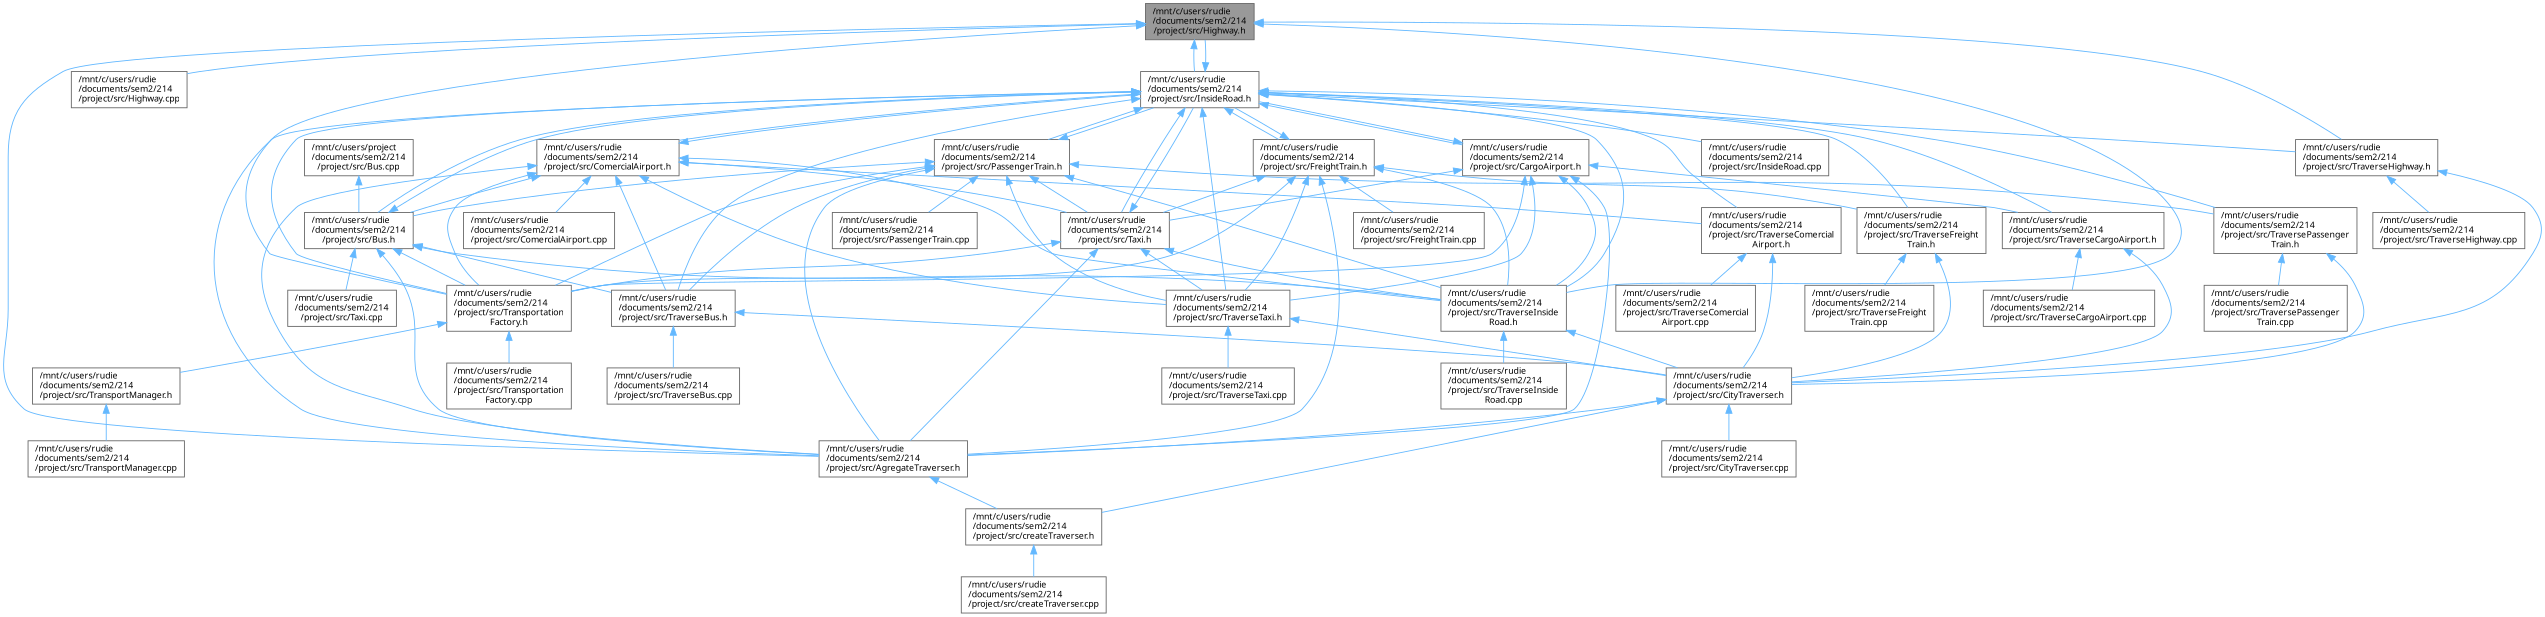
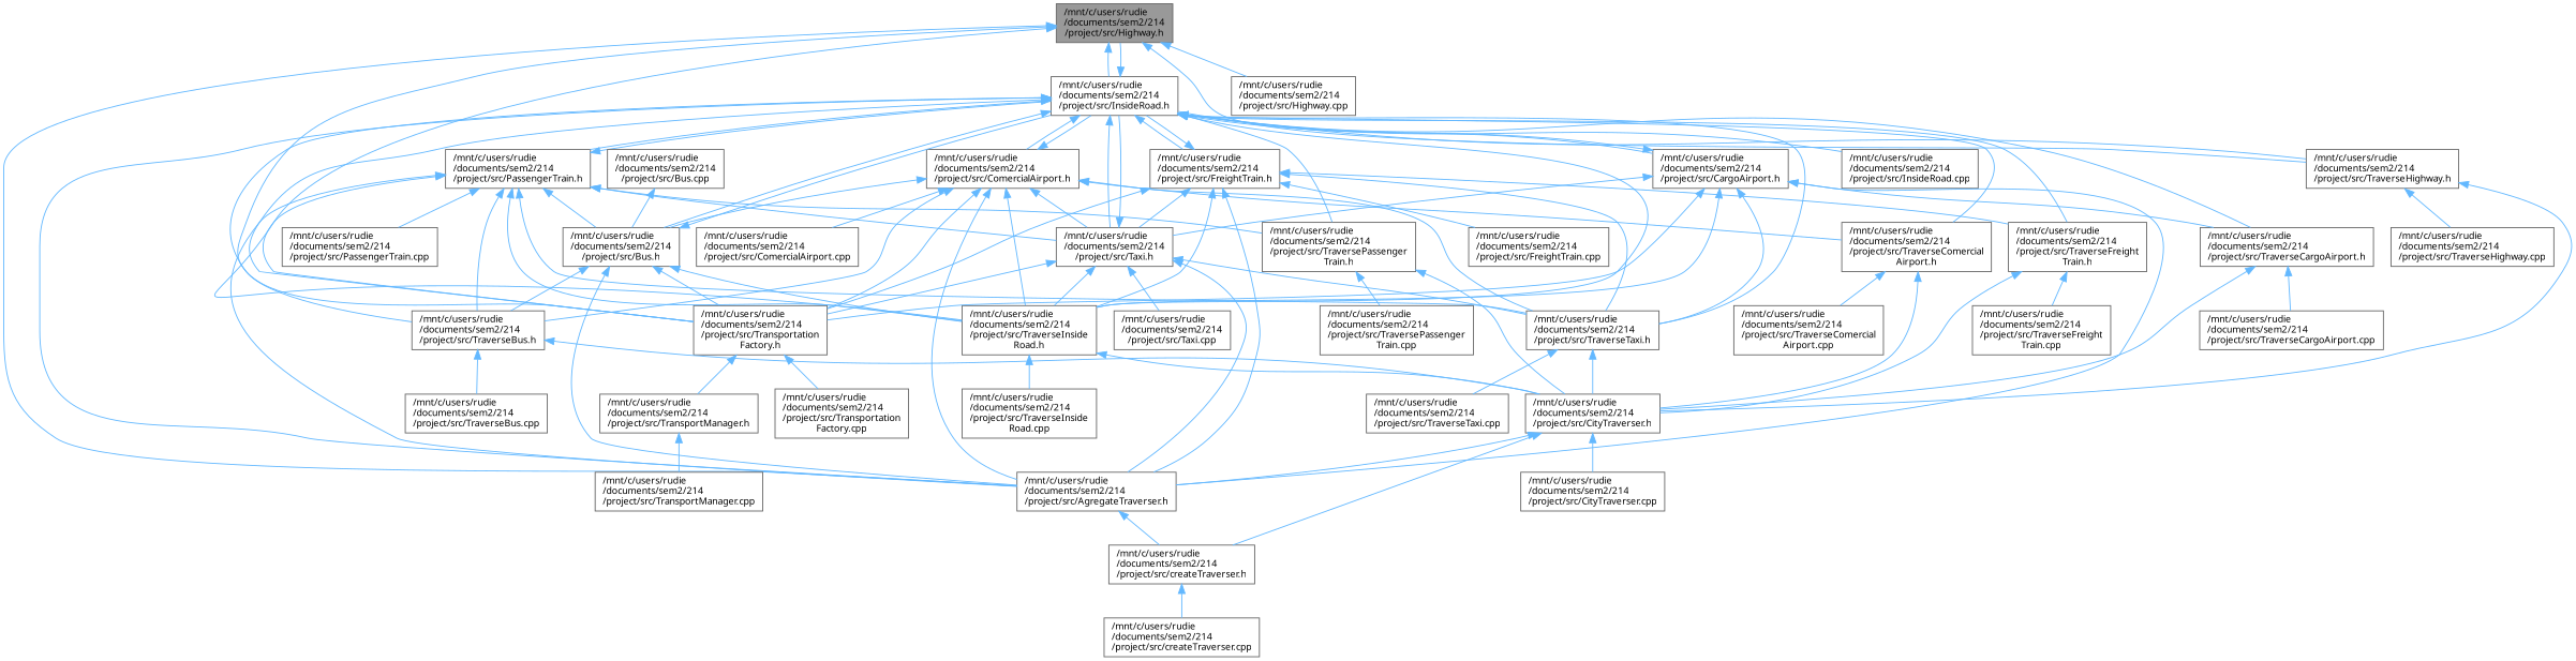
  digraph {
    fontname="Noto Sans"
    node [color=grey40 fillcolor=white fontname="Noto Sans" fontsize=10 shape=box style=filled]
    edge [color=steelblue1 dir=back fontname="Noto Sans" fontsize=10 labelfontname=Helvetica labelfontsize=10 style=solid]
    n1 [color=gray40 fillcolor=grey60 fontcolor=black height=0.2 label="/mnt/c/users/rudie\l/documents/sem2/214\l/project/src/Highway.h" width=0.4]
    n2 [height=0.2 label="/mnt/c/users/rudie\l/documents/sem2/214\l/project/src/AgregateTraverser.h" width=0.4]
    n3 [height=0.2 label="/mnt/c/users/rudie\l/documents/sem2/214\l/project/src/Highway.cpp" width=0.4]
    n4 [height=0.2 label="/mnt/c/users/rudie\l/documents/sem2/214\l/project/src/InsideRoad.h" width=0.4]
    n5 [height=0.2 label="/mnt/c/users/rudie\l/documents/sem2/214\l/project/src/Transportation\lFactory.h" width=0.4]
    n6 [height=0.2 label="/mnt/c/users/rudie\l/documents/sem2/214\l/project/src/TraverseInside\lRoad.h" width=0.4]
    n7 [height=0.2 label="/mnt/c/users/rudie\l/documents/sem2/214\l/project/src/TraverseHighway.h" width=0.4]
    n8 [height=0.2 label="/mnt/c/users/rudie\l/documents/sem2/214\l/project/src/createTraverser.h" width=0.4]
    n9 [height=0.2 label="/mnt/c/users/rudie\l/documents/sem2/214\l/project/src/Bus.h" width=0.4]
    n10 [height=0.2 label="/mnt/c/users/rudie\l/documents/sem2/214\l/project/src/TraverseBus.h" width=0.4]
    n11 [height=0.2 label="/mnt/c/users/rudie\l/documents/sem2/214\l/project/src/CargoAirport.h" width=0.4]
    n12 [height=0.2 label="/mnt/c/users/rudie\l/documents/sem2/214\l/project/src/Taxi.h" width=0.4]
    n13 [height=0.2 label="/mnt/c/users/rudie\l/documents/sem2/214\l/project/src/TraverseTaxi.h" width=0.4]
    n14 [height=0.2 label="/mnt/c/users/rudie\l/documents/sem2/214\l/project/src/TraverseCargoAirport.h" width=0.4]
    n15 [height=0.2 label="/mnt/c/users/rudie\l/documents/sem2/214\l/project/src/ComercialAirport.h" width=0.4]
    n16 [height=0.2 label="/mnt/c/users/rudie\l/documents/sem2/214\l/project/src/TraverseComercial\lAirport.h" width=0.4]
    n17 [height=0.2 label="/mnt/c/users/rudie\l/documents/sem2/214\l/project/src/FreightTrain.h" width=0.4]
    n18 [height=0.2 label="/mnt/c/users/rudie\l/documents/sem2/214\l/project/src/TraverseFreight\lTrain.h" width=0.4]
    n19 [height=0.2 label="/mnt/c/users/rudie\l/documents/sem2/214\l/project/src/InsideRoad.cpp" width=0.4]
    n20 [height=0.2 label="/mnt/c/users/rudie\l/documents/sem2/214\l/project/src/PassengerTrain.h" width=0.4]
    n21 [height=0.2 label="/mnt/c/users/rudie\l/documents/sem2/214\l/project/src/TraversePassenger\lTrain.h" width=0.4]
    n22 [height=0.2 label="/mnt/c/users/rudie\l/documents/sem2/214\l/project/src/TransportManager.h" width=0.4]
    n23 [height=0.2 label="/mnt/c/users/rudie\l/documents/sem2/214\l/project/src/Transportation\lFactory.cpp" width=0.4]
    n24 [height=0.2 label="/mnt/c/users/rudie\l/documents/sem2/214\l/project/src/CityTraverser.h" width=0.4]
    n25 [height=0.2 label="/mnt/c/users/rudie\l/documents/sem2/214\l/project/src/TraverseInside\lRoad.cpp" width=0.4]
    n26 [height=0.2 label="/mnt/c/users/rudie\l/documents/sem2/214\l/project/src/TraverseHighway.cpp" width=0.4]
    n27 [height=0.2 label="/mnt/c/users/rudie\l/documents/sem2/214\l/project/src/createTraverser.cpp" width=0.4]
    n28 [height=0.2 label="/mnt/c/users/rudie\l/documents/sem2/214\l/project/src/TraverseBus.cpp" width=0.4]
    n29 [height=0.2 label="/mnt/c/users/rudie\l/documents/sem2/214\l/project/src/Taxi.cpp" width=0.4]
    n30 [height=0.2 label="/mnt/c/users/rudie\l/documents/sem2/214\l/project/src/TraverseTaxi.cpp" width=0.4]
    n31 [height=0.2 label="/mnt/c/users/rudie\l/documents/sem2/214\l/project/src/TraverseCargoAirport.cpp" width=0.4]
    n32 [height=0.2 label="/mnt/c/users/rudie\l/documents/sem2/214\l/project/src/ComercialAirport.cpp" width=0.4]
    n33 [height=0.2 label="/mnt/c/users/rudie\l/documents/sem2/214\l/project/src/TraverseComercial\lAirport.cpp" width=0.4]
    n34 [height=0.2 label="/mnt/c/users/rudie\l/documents/sem2/214\l/project/src/FreightTrain.cpp" width=0.4]
    n35 [height=0.2 label="/mnt/c/users/rudie\l/documents/sem2/214\l/project/src/TraverseFreight\lTrain.cpp" width=0.4]
    n36 [height=0.2 label="/mnt/c/users/rudie\l/documents/sem2/214\l/project/src/PassengerTrain.cpp" width=0.4]
    n37 [height=0.2 label="/mnt/c/users/rudie\l/documents/sem2/214\l/project/src/TraversePassenger\lTrain.cpp" width=0.4]
-   n38 [height=0.2 label="/mnt/c/users/project\l/documents/sem2/214\l/project/src/Bus.cpp" width=0.4]
+   n38 [height=0.2 label="/mnt/c/users/rudie\l/documents/sem2/214\l/project/src/Bus.cpp" width=0.4]
    n39 [height=0.2 label="/mnt/c/users/rudie\l/documents/sem2/214\l/project/src/TransportManager.cpp" width=0.4]
    n40 [height=0.2 label="/mnt/c/users/rudie\l/documents/sem2/214\l/project/src/CityTraverser.cpp" width=0.4]
    n1 -> n2
    n1 -> n3
    n1 -> n4
    n1 -> n5
    n1 -> n6
    n1 -> n7
    n2 -> n8
    n4 -> n1
    n4 -> n2
    n4 -> n5
    n4 -> n6
    n4 -> n7
    n4 -> n9
    n4 -> n10
    n4 -> n11
    n4 -> n12
    n4 -> n13
    n4 -> n14
    n4 -> n15
    n4 -> n16
    n4 -> n17
    n4 -> n18
    n4 -> n19
    n4 -> n20
    n4 -> n21
    n5 -> n22
    n5 -> n23
    n6 -> n24
    n6 -> n25
    n7 -> n24
    n7 -> n26
    n8 -> n27
    n9 -> n2
    n9 -> n4
    n9 -> n5
    n9 -> n6
    n9 -> n10
    n10 -> n24
    n10 -> n28
    n11 -> n2
    n11 -> n4
    n11 -> n5
    n11 -> n6
    n11 -> n12
    n11 -> n13
    n11 -> n14
    n12 -> n2
    n12 -> n4
    n12 -> n5
    n12 -> n6
    n12 -> n13
-   n9 -> n29
+   n12 -> n29
    n13 -> n24
    n13 -> n30
    n14 -> n24
    n14 -> n31
    n15 -> n2
    n15 -> n4
    n15 -> n5
    n15 -> n6
    n15 -> n9
    n15 -> n10
    n15 -> n12
    n15 -> n13
    n15 -> n16
    n15 -> n32
    n16 -> n24
    n16 -> n33
    n17 -> n2
    n17 -> n4
    n17 -> n5
    n17 -> n6
    n17 -> n12
    n17 -> n13
    n17 -> n18
    n17 -> n34
    n18 -> n24
    n18 -> n35
    n20 -> n2
    n20 -> n4
    n20 -> n5
    n20 -> n6
    n20 -> n9
    n20 -> n10
    n20 -> n12
    n20 -> n13
    n20 -> n21
    n20 -> n36
    n21 -> n24
    n21 -> n37
    n22 -> n39
    n24 -> n2
    n24 -> n8
    n24 -> n40
    n38 -> n9
  }
